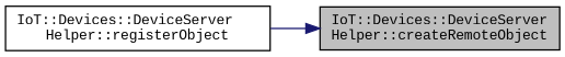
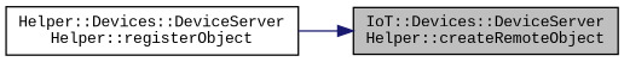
  digraph {
    rankdir=RL
    fontname="Liberation Mono"
    node [color=black fontname="Liberation Mono" fontsize=10 shape=record style=filled]
    n1 [fillcolor=grey75 fontcolor=black height=0.2 label="IoT::Devices::DeviceServer\lHelper::createRemoteObject" width=0.4]
-   n2 [fillcolor=white height=0.2 label="IoT::Devices::DeviceServer\lHelper::registerObject" width=0.4]
+   n2 [fillcolor=white height=0.2 label="Helper::Devices::DeviceServer\lHelper::registerObject" width=0.4]
    n1 -> n2 [color=midnightblue dir=back fontname="Liberation Mono" fontsize=10 labelfontname=Helvetica labelfontsize=10 style=solid]
  }
